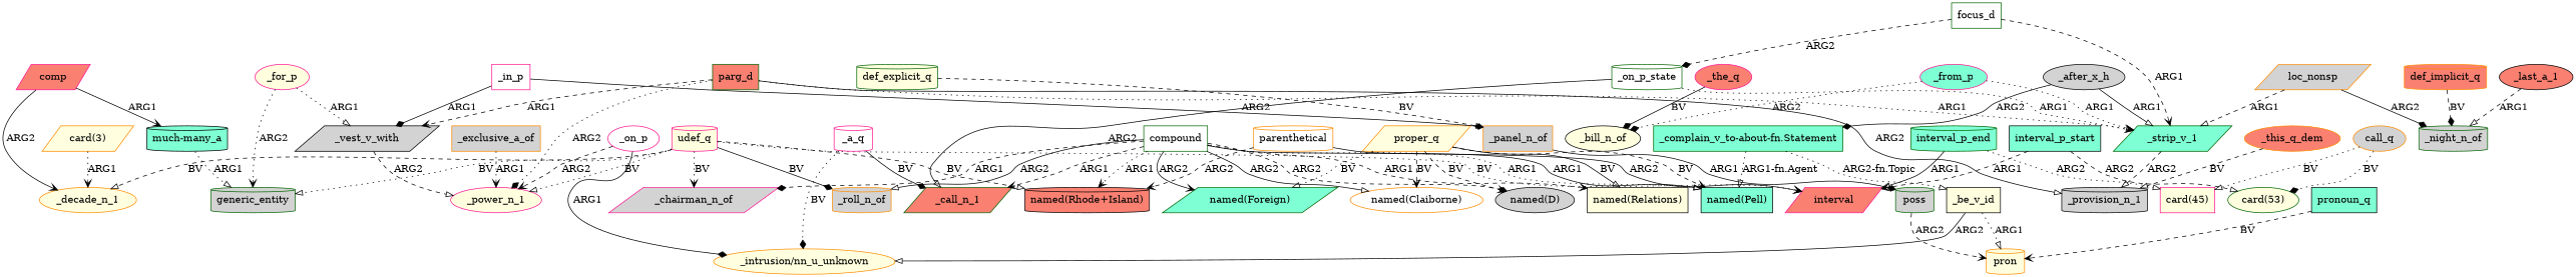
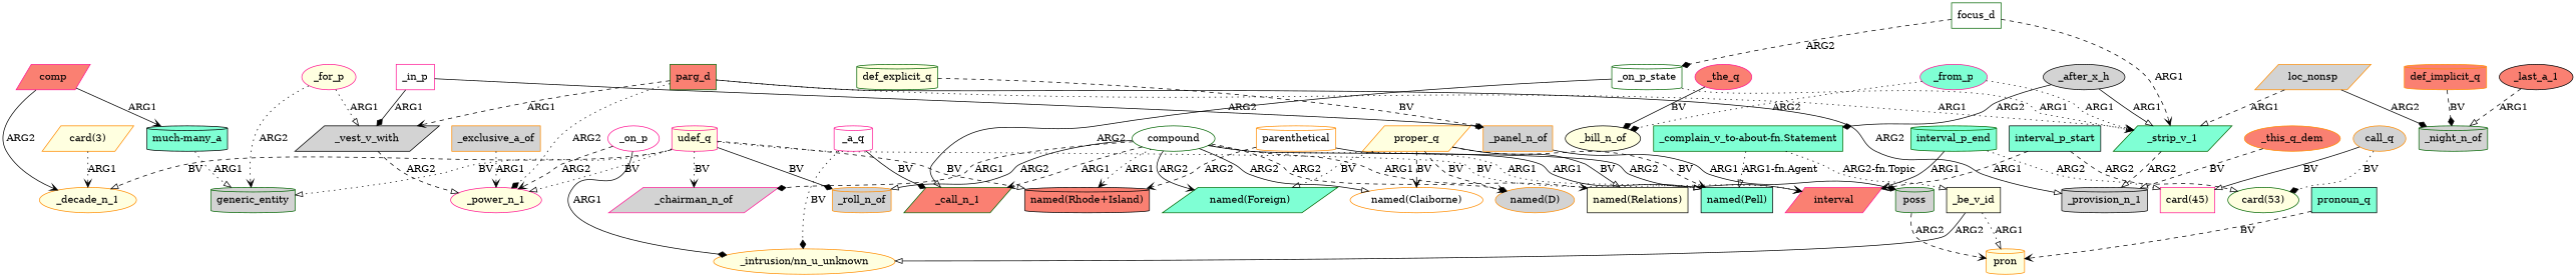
  digraph {
    node [color=darkgreen fillcolor=lightyellow shape=ellipse style=filled]
    edge [arrowhead=onormal style=dashed]
    _from_p [color=deeppink fillcolor=aquamarine]
    _strip_v_1 [fillcolor=aquamarine shape=parallelogram]
    _bill_n_of [color=black]
    _provision_n_1 [color=black fillcolor=lightgrey shape=cylinder]
    _the_q [color=deeppink fillcolor=salmon]
    def_explicit_q [shape=cylinder]
    _panel_n_of [color=darkorange fillcolor=lightgrey shape=box]
    poss [fillcolor=lightgrey shape=cylinder]
    def_implicit_q [color=darkorange fillcolor=salmon shape=cylinder]
    _night_n_of [fillcolor=lightgrey shape=cylinder]
-   compound [fillcolor=white shape=box]
+   compound [fillcolor=white]
    "named(Foreign)" [fillcolor=aquamarine shape=parallelogram]
    _call_n_1 [fillcolor=salmon shape=parallelogram]
    _chairman_n_of [color=deeppink fillcolor=lightgrey shape=parallelogram]
    "named(Rhode+Island)" [color=black fillcolor=salmon shape=cylinder]
    "named(Pell)" [color=black fillcolor=aquamarine shape=box]
    "named(Claiborne)" [color=darkorange fillcolor=white]
    interval [color=deeppink fillcolor=salmon shape=parallelogram]
    "named(Relations)" [color=black shape=box]
    _roll_n_of [color=darkorange fillcolor=lightgrey shape=cylinder]
-   "named(D)" [color=black fillcolor=lightgrey]
+   "named(D)" [color=darkorange fillcolor=lightgrey]
    _on_p_state [fillcolor=white shape=cylinder]
    udef_q [color=deeppink shape=cylinder]
    generic_entity [fillcolor=lightgrey shape=cylinder]
    _power_n_1 [color=deeppink]
    _decade_n_1 [color=darkorange]
    interval_p_end [fillcolor=aquamarine shape=cylinder]
    "card(45)" [color=deeppink shape=box]
    proper_q [color=darkorange shape=parallelogram]
    _in_p [color=deeppink fillcolor=white shape=box]
    _vest_v_with [color=black fillcolor=lightgrey shape=parallelogram]
    pron [color=darkorange shape=cylinder]
    focus_d [fillcolor=white shape=box]
    "much-many_a" [color=black fillcolor=aquamarine shape=cylinder]
    _on_p [color=deeppink fillcolor=white]
    "_intrusion/nn_u_unknown" [color=darkorange]
    _for_p [color=deeppink]
    loc_nonsp [color=darkorange fillcolor=lightgrey shape=parallelogram]
    _be_v_id [color=black shape=box]
    _after_x_h [color=black fillcolor=lightgrey]
    "_complain_v_to-about-fn.Statement" [fillcolor=aquamarine shape=box]
    _a_q [color=deeppink fillcolor=white shape=cylinder]
    parenthetical [color=darkorange fillcolor=white shape=cylinder]
    n44 [color=darkorange fillcolor=lightgrey label=call_q]
    "card(53)"
    comp [color=deeppink fillcolor=salmon shape=parallelogram]
    interval_p_start [color=black fillcolor=aquamarine shape=box]
    parg_d [fillcolor=salmon shape=box]
    pronoun_q [color=black fillcolor=aquamarine shape=box]
    _exclusive_a_of [color=darkorange fillcolor=lightgrey shape=box]
    _this_q_dem [color=darkorange fillcolor=salmon]
    "card(3)" [color=darkorange shape=parallelogram]
    _last_a_1 [color=black fillcolor=salmon]
    _from_p -> _strip_v_1 [label=ARG1 style=dotted]
    _from_p -> _bill_n_of [arrowhead=diamond label=ARG2 style=dotted]
    _strip_v_1 -> _provision_n_1 [label=ARG2]
    _the_q -> _bill_n_of [arrowhead=diamond label=BV style=solid]
    def_explicit_q -> _panel_n_of [label=BV]
    _panel_n_of -> poss [arrowhead=diamond label=ARG1 style=solid]
    poss -> pron [arrowhead=vee label=ARG2]
    def_implicit_q -> _night_n_of [arrowhead=diamond label=BV]
    compound -> "named(Foreign)" [arrowhead=vee label=ARG2 style=solid]
    compound -> _call_n_1 [arrowhead=vee label=ARG1]
    compound -> _chairman_n_of [arrowhead=diamond label=ARG1]
    compound -> "named(Rhode+Island)" [arrowhead=vee label=ARG1 style=dotted]
    compound -> "named(Pell)" [label=ARG1 style=dotted]
    compound -> "named(Claiborne)" [label=ARG2 style=solid]
    compound -> interval [arrowhead=vee label=ARG2 style=solid]
    compound -> "named(Relations)" [arrowhead=vee label=ARG1]
    compound -> _roll_n_of [label=ARG2 style=solid]
    compound -> "named(D)" [arrowhead=diamond label=ARG2]
    _on_p_state -> _strip_v_1 [arrowhead=vee label=ARG1 style=dotted]
    _on_p_state -> _call_n_1 [label=ARG2 style=solid]
    udef_q -> _chairman_n_of [arrowhead=vee label=BV style=dotted]
    udef_q -> "named(Rhode+Island)" [label=BV]
    udef_q -> interval [arrowhead=vee label=BV style=dotted]
    udef_q -> _roll_n_of [arrowhead=diamond label=BV style=solid]
    udef_q -> generic_entity [label=BV style=dotted]
    udef_q -> _power_n_1 [label=BV style=dotted]
    udef_q -> _decade_n_1 [label=BV]
    interval_p_end -> interval [label=ARG1 style=solid]
    interval_p_end -> "card(45)" [label=ARG2 style=dotted]
    proper_q -> "named(Foreign)" [label=BV style=dotted]
    proper_q -> "named(Pell)" [arrowhead=vee label=BV]
    proper_q -> "named(Claiborne)" [arrowhead=vee label=BV]
    proper_q -> "named(Relations)" [label=BV style=solid]
    proper_q -> "named(D)" [arrowhead=vee label=BV]
    _in_p -> _panel_n_of [arrowhead=diamond label=ARG2 style=solid]
    _in_p -> _vest_v_with [arrowhead=diamond label=ARG1 style=solid]
    _vest_v_with -> _power_n_1 [label=ARG2]
    focus_d -> _strip_v_1 [arrowhead=vee label=ARG1]
    focus_d -> _on_p_state [arrowhead=diamond label=ARG2]
    "much-many_a" -> generic_entity [label=ARG1 style=dotted]
    _on_p -> _power_n_1 [arrowhead=vee label=ARG2]
    _on_p -> "_intrusion/nn_u_unknown" [arrowhead=diamond label=ARG1 style=solid]
    _for_p -> generic_entity [arrowhead=vee label=ARG2 style=dotted]
    _for_p -> _vest_v_with [label=ARG1 style=dotted]
    loc_nonsp -> _strip_v_1 [label=ARG1]
    loc_nonsp -> _night_n_of [arrowhead=diamond label=ARG2 style=solid]
    _be_v_id -> pron [label=ARG1 style=dotted]
    _be_v_id -> "_intrusion/nn_u_unknown" [label=ARG2 style=solid]
    _after_x_h -> _strip_v_1 [label=ARG1 style=solid]
    _after_x_h -> "_complain_v_to-about-fn.Statement" [arrowhead=diamond label=ARG2 style=solid]
    "_complain_v_to-about-fn.Statement" -> "named(Pell)" [label="ARG1-fn.Agent" style=dotted]
    "_complain_v_to-about-fn.Statement" -> _be_v_id [label="ARG2-fn.Topic" style=dotted]
    _a_q -> _call_n_1 [arrowhead=diamond label=BV style=solid]
    _a_q -> "_intrusion/nn_u_unknown" [arrowhead=diamond label=BV style=dotted]
    parenthetical -> "named(Rhode+Island)" [arrowhead=vee label=ARG2]
    parenthetical -> "named(Pell)" [label=ARG1 style=solid]
-   n44 -> "card(45)" [label=BV style=dotted]
+   n44 -> "card(45)" [label=BV style=solid]
    n44 -> "card(53)" [arrowhead=diamond label=BV style=dotted]
    comp -> _decade_n_1 [arrowhead=vee label=ARG2 style=solid]
    comp -> "much-many_a" [arrowhead=vee label=ARG1 style=solid]
    interval_p_start -> interval [arrowhead=vee label=ARG1]
    interval_p_start -> "card(53)" [label=ARG2]
    parg_d -> _strip_v_1 [arrowhead=vee label=ARG1 style=dotted]
    parg_d -> _provision_n_1 [label=ARG2 style=solid]
    parg_d -> _power_n_1 [arrowhead=diamond label=ARG2 style=dotted]
    parg_d -> _vest_v_with [arrowhead=vee label=ARG1]
    pronoun_q -> pron [arrowhead=vee label=BV]
    _exclusive_a_of -> _power_n_1 [arrowhead=vee label=ARG1 style=dotted]
    _this_q_dem -> _provision_n_1 [label=BV]
    "card(3)" -> _decade_n_1 [arrowhead=vee label=ARG1 style=dotted]
    _last_a_1 -> _night_n_of [label=ARG1]
  }
